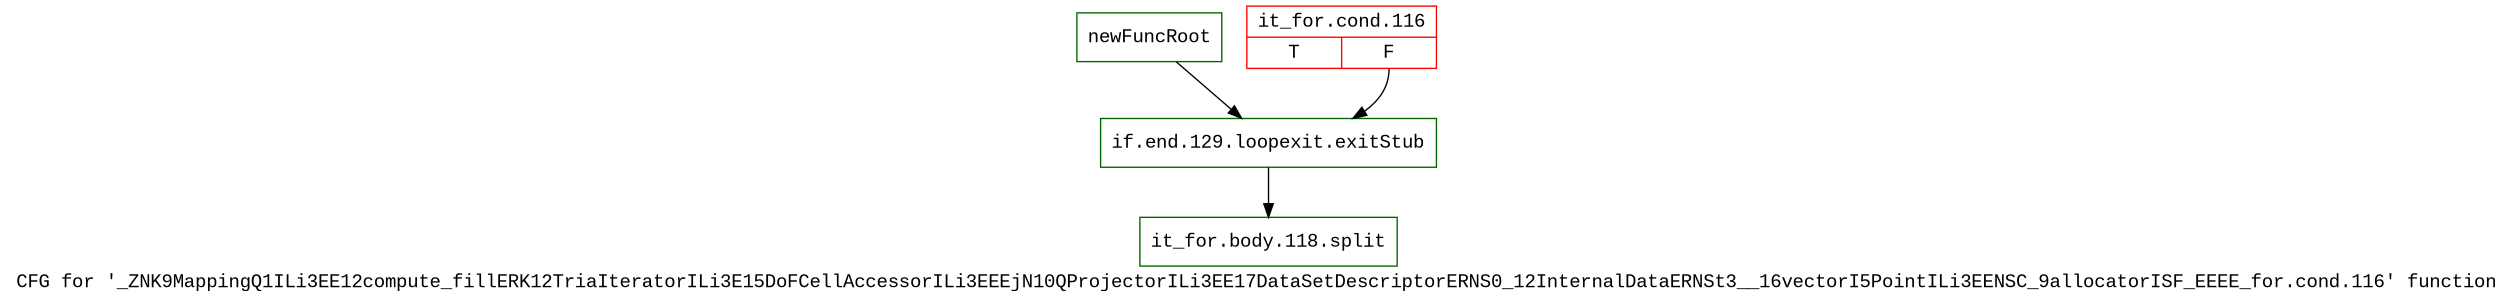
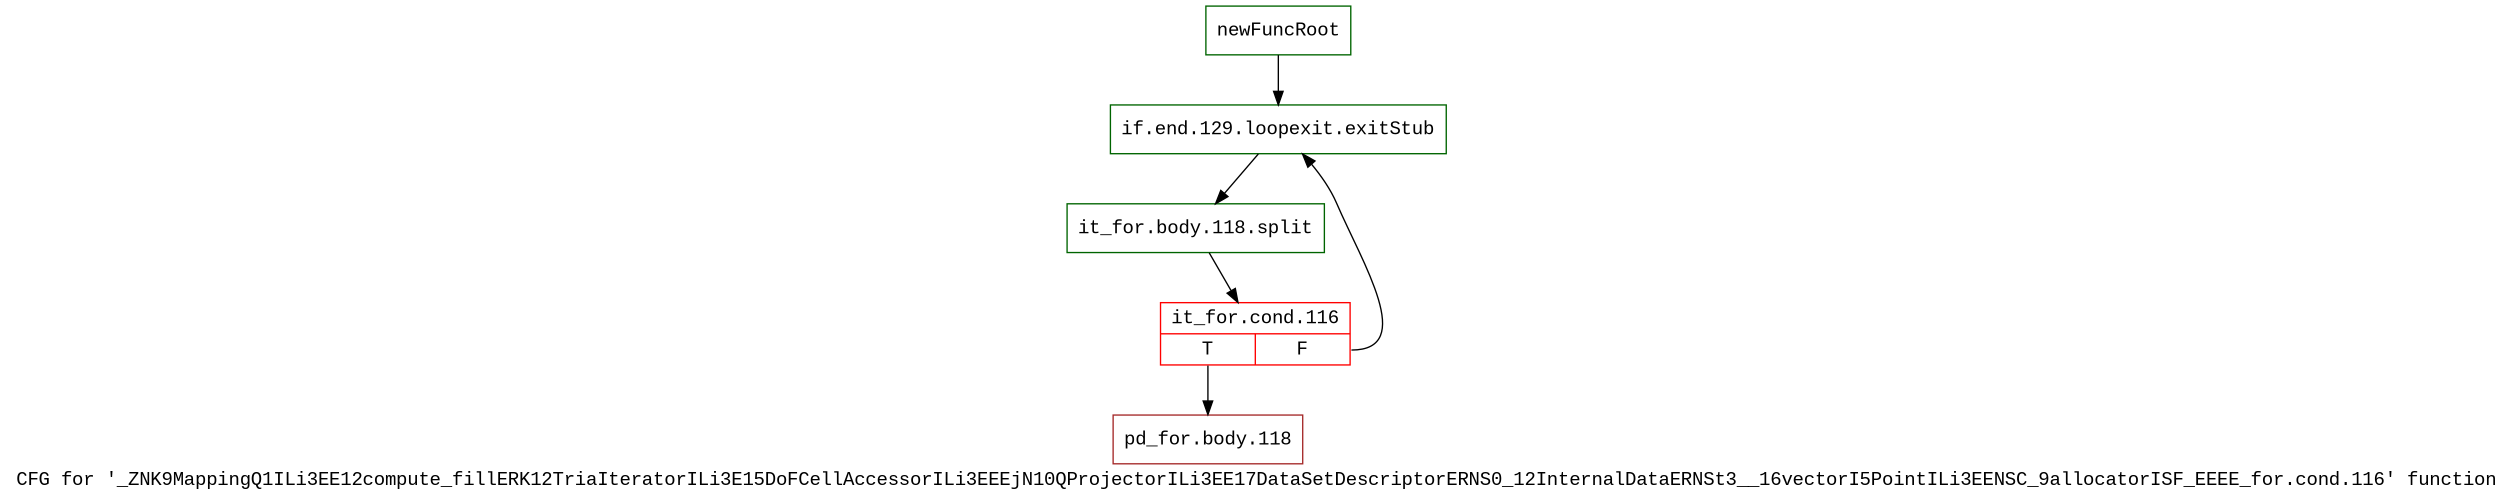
  digraph {
    fontname="Liberation Mono"
    label="CFG for '_ZNK9MappingQ1ILi3EE12compute_fillERK12TriaIteratorILi3E15DoFCellAccessorILi3EEEjN10QProjectorILi3EE17DataSetDescriptorERNS0_12InternalDataERNSt3__16vectorI5PointILi3EENSC_9allocatorISF_EEEE_for.cond.116' function"
    node [color=darkgreen fontname="Liberation Mono" shape=record]
    edge [fontname="Liberation Mono"]
    n1 [label="{newFuncRoot}"]
    n2 [label="{if.end.129.loopexit.exitStub}"]
    n3 [color=red label="{it_for.cond.116|{<s0>T|<s1>F}}"]
+   n4 [color=brown label="{pd_for.body.118}"]
    n5 [label="{it_for.body.118.split}"]
    n1 -> n2
    n2 -> n5
    n3 -> n2 [tailport=s1]
+   n3 -> n4 [tailport=s0]
+   n5 -> n3
  }
